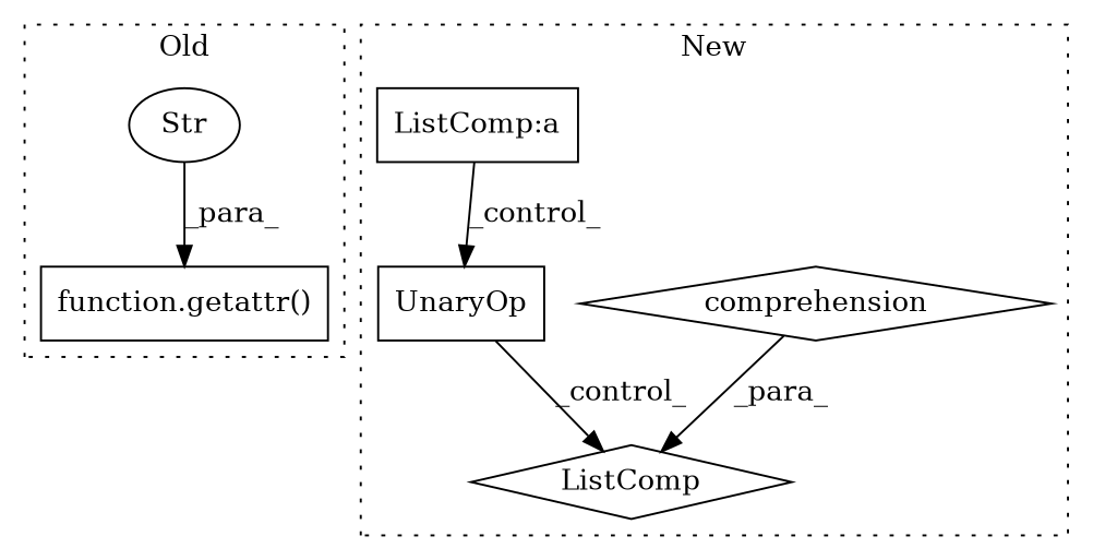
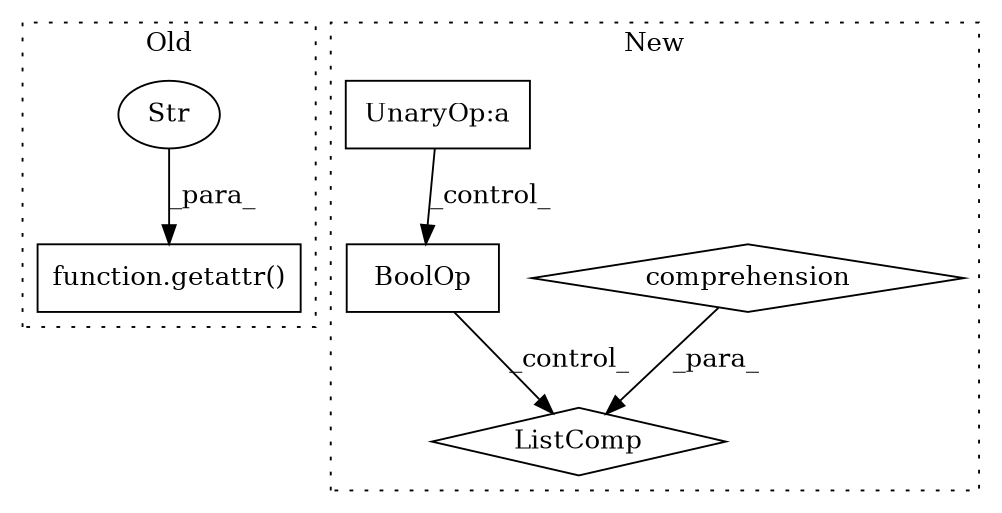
  digraph {
    node [shape=box]
    n1 [a=75 l="8,1" label="function.getattr()" s="17536,17559"]
    n2 [a=66 l=7 label=Str s=17552 shape=ellipse]
    n3 [a=106 l=130 label=ListComp s=18985 shape=diamond]
    n4 [a=45 l=3 label=comprehension s=19067 shape=diamond]
-   n5 [a=72 l=67 label=UnaryOp s=18641]
-   n6 [a=61 l=39 label="ListComp:a" s=18669]
+   n5 [a=72 l=67 label=BoolOp s=18641]
+   n6 [a=61 l=39 label="UnaryOp:a" s=18669]
    subgraph cluster_1 {
      label=Old
      style=dotted
      n1
      n2
    }
    subgraph cluster_2 {
      label=New
      style=dotted
      n3
      n4
      n5
      n6
    }
    n2 -> n1 [label=_para_]
    n4 -> n3 [label=_para_]
    n5 -> n3 [label=_control_]
    n6 -> n5 [label=_control_]
  }
